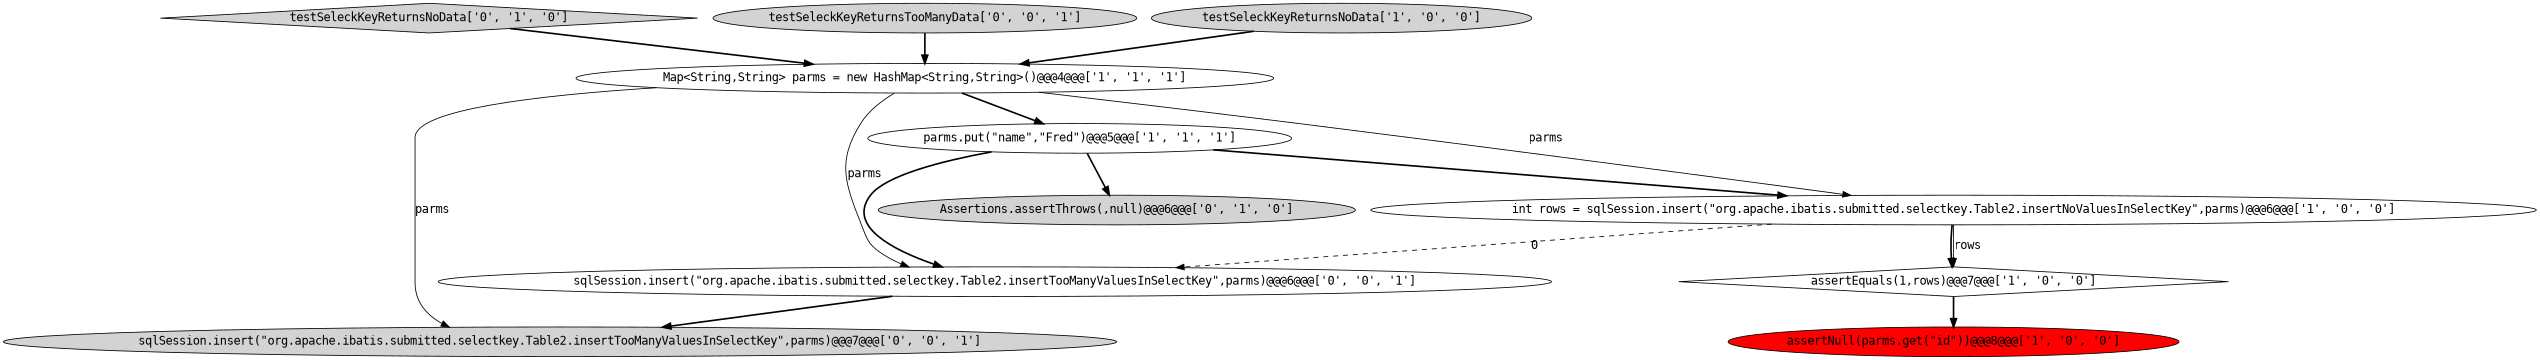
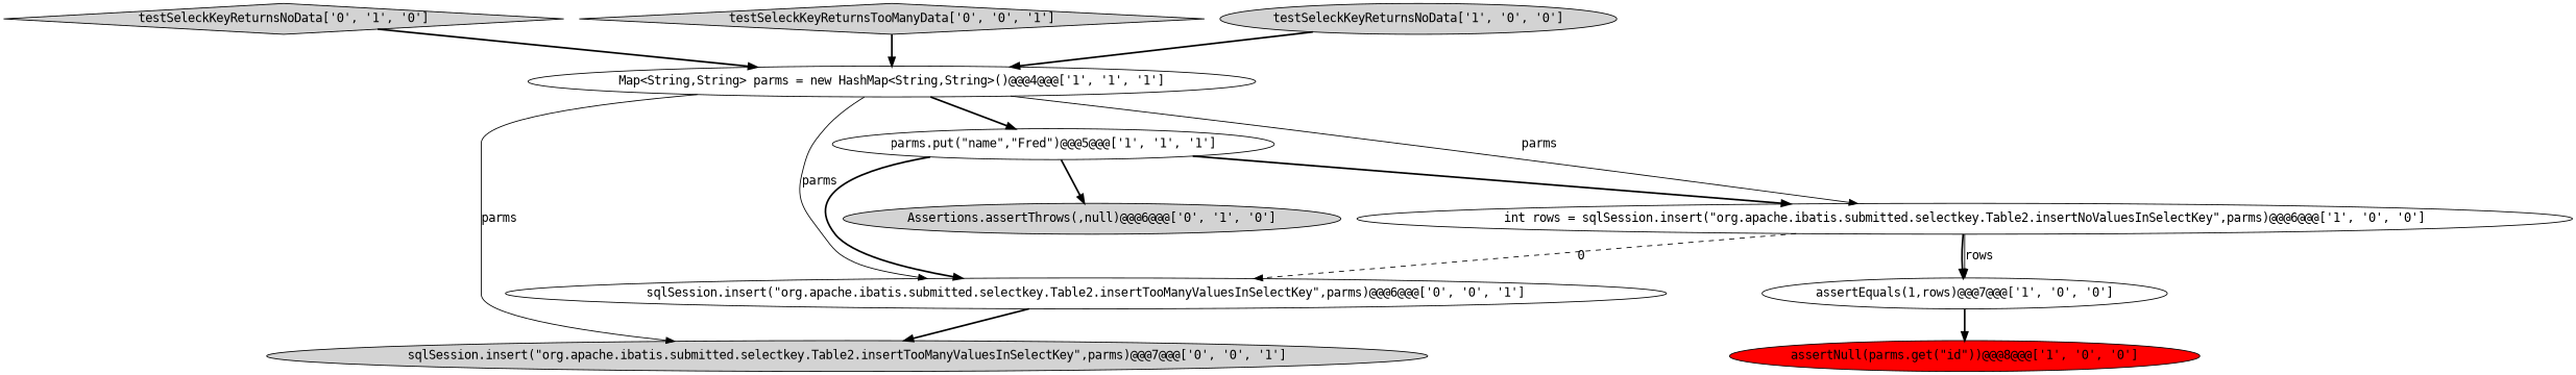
  digraph {
    fontname="DejaVu Sans Mono"
    node [fillcolor=lightgray fontname="DejaVu Sans Mono" shape=ellipse style=filled]
    edge [fontname="DejaVu Sans Mono" style=bold]
    n1 [label="testSeleckKeyReturnsNoData['0', '1', '0']" shape=diamond]
    n2 [fillcolor=white label="Map<String,String> parms = new HashMap<String,String>()@@@4@@@['1', '1', '1']"]
    n3 [fillcolor=white label="sqlSession.insert(\"org.apache.ibatis.submitted.selectkey.Table2.insertTooManyValuesInSelectKey\",parms)@@@6@@@['0', '0', '1']"]
    n4 [label="sqlSession.insert(\"org.apache.ibatis.submitted.selectkey.Table2.insertTooManyValuesInSelectKey\",parms)@@@7@@@['0', '0', '1']"]
    n5 [fillcolor=white label="parms.put(\"name\",\"Fred\")@@@5@@@['1', '1', '1']"]
    n6 [fillcolor=white label="int rows = sqlSession.insert(\"org.apache.ibatis.submitted.selectkey.Table2.insertNoValuesInSelectKey\",parms)@@@6@@@['1', '0', '0']"]
    n7 [fillcolor=red label="assertNull(parms.get(\"id\"))@@@8@@@['1', '0', '0']"]
-   n8 [label="testSeleckKeyReturnsTooManyData['0', '0', '1']"]
+   n8 [label="testSeleckKeyReturnsTooManyData['0', '0', '1']" shape=diamond]
    n9 [label="testSeleckKeyReturnsNoData['1', '0', '0']"]
    n10 [label="Assertions.assertThrows(,null)@@@6@@@['0', '1', '0']"]
-   n11 [fillcolor=white label="assertEquals(1,rows)@@@7@@@['1', '0', '0']" shape=diamond]
+   n11 [fillcolor=white label="assertEquals(1,rows)@@@7@@@['1', '0', '0']"]
    n1 -> n2
    n2 -> n3 [label=parms style=solid]
    n2 -> n4 [label=parms style=solid]
    n2 -> n5
    n2 -> n6 [label=parms style=solid]
    n3 -> n4
    n5 -> n3
    n5 -> n6
    n5 -> n10
    n6 -> n3 [label=0 style=dashed]
    n6 -> n11
    n6 -> n11 [label=rows style=solid]
    n8 -> n2
    n9 -> n2
    n11 -> n7
  }
